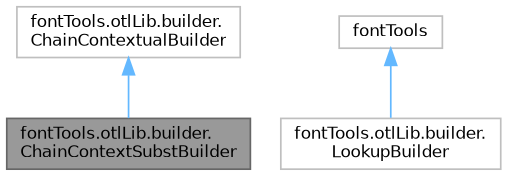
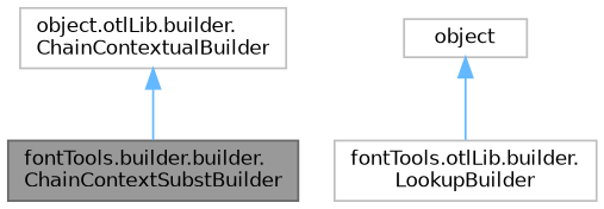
  digraph {
    fontname="DejaVu Sans"
    node [color=grey75 fillcolor=white fontname="DejaVu Sans" fontsize=10 shape=box style=filled]
    edge [color=steelblue1 dir=back fontname="DejaVu Sans" fontsize=10 labelfontname=Helvetica labelfontsize=10 style=solid]
-   n1 [color=gray40 fillcolor=grey60 fontcolor=black height=0.2 label="fontTools.otlLib.builder.\lChainContextSubstBuilder" width=0.4]
-   n2 [height=0.2 label="fontTools.otlLib.builder.\lChainContextualBuilder" width=0.4]
+   n1 [color=gray40 fillcolor=grey60 fontcolor=black height=0.2 label="fontTools.builder.builder.\lChainContextSubstBuilder" width=0.4]
+   n2 [height=0.2 label="object.otlLib.builder.\lChainContextualBuilder" width=0.4]
    n3 [height=0.2 label="fontTools.otlLib.builder.\lLookupBuilder" width=0.4]
-   n4 [height=0.2 label=fontTools width=0.4]
+   n4 [height=0.2 label=object width=0.4]
    n2 -> n1
    n4 -> n3
  }
